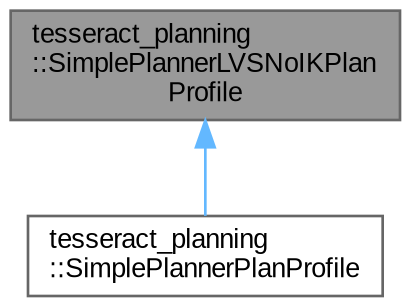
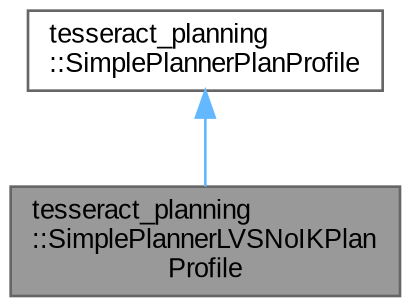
  digraph {
    fontname="Liberation Sans"
    node [color=gray40 fontname="Liberation Sans" fontsize=10 shape=box style=filled]
    n1 [fillcolor=grey60 fontcolor=black height=0.2 label="tesseract_planning\l::SimplePlannerLVSNoIKPlan\lProfile" width=0.4]
    n2 [fillcolor=white height=0.2 label="tesseract_planning\l::SimplePlannerPlanProfile" width=0.4]
-   n1 -> n2 [color=steelblue1 dir=back fontname="Liberation Sans" fontsize=10 labelfontname=Helvetica labelfontsize=10 style=solid]
+   n2 -> n1 [color=steelblue1 dir=back fontname="Liberation Sans" fontsize=10 labelfontname=Helvetica labelfontsize=10 style=solid]
  }
